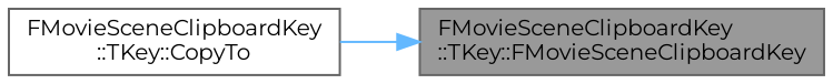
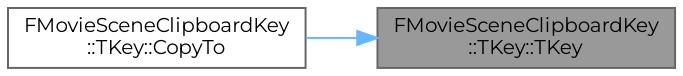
  digraph {
    rankdir=RL
    fontname=Montserrat
    node [fontname=Montserrat fontsize=10 shape=box style=filled]
-   n1 [color=gray40 fillcolor=grey60 fontcolor=black height=0.2 label="FMovieSceneClipboardKey\l::TKey::FMovieSceneClipboardKey" width=0.4]
+   n1 [color=gray40 fillcolor=grey60 fontcolor=black height=0.2 label="FMovieSceneClipboardKey\l::TKey::TKey" width=0.4]
    n2 [color=grey40 fillcolor=white height=0.2 label="FMovieSceneClipboardKey\l::TKey::CopyTo" width=0.4]
    n1 -> n2 [color=steelblue1 dir=back fontname=Montserrat fontsize=10 labelfontname=Helvetica labelfontsize=10 style=solid]
  }
